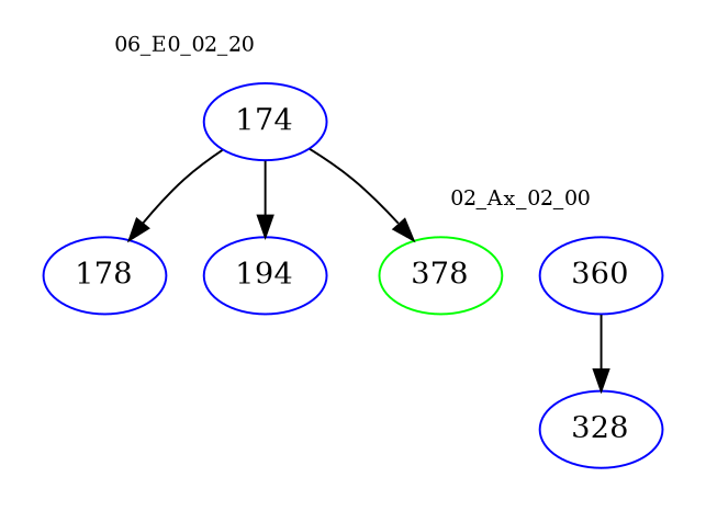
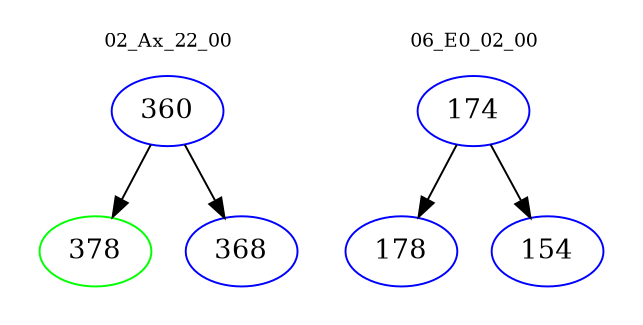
  digraph {
    node [color=blue]
    edge [color=black]
    n1 [label=360]
    n2 [color=green label=378]
-   n3 [label=328]
+   n3 [label=368]
    n4 [label=174]
    n5 [label=178]
-   n6 [label=194]
+   n6 [label=154]
    subgraph cluster_1 {
      color=white
      fontsize=10
-     label="02_Ax_02_00"
+     label="02_Ax_22_00"
      n1
      n2
      n3
    }
    subgraph cluster_2 {
      color=white
      fontsize=10
-     label="06_E0_02_20"
+     label="06_E0_02_00"
      n4
      n5
      n6
    }
-   n4 -> n2
+   n1 -> n2
    n1 -> n3
    n4 -> n5
    n4 -> n6
  }
